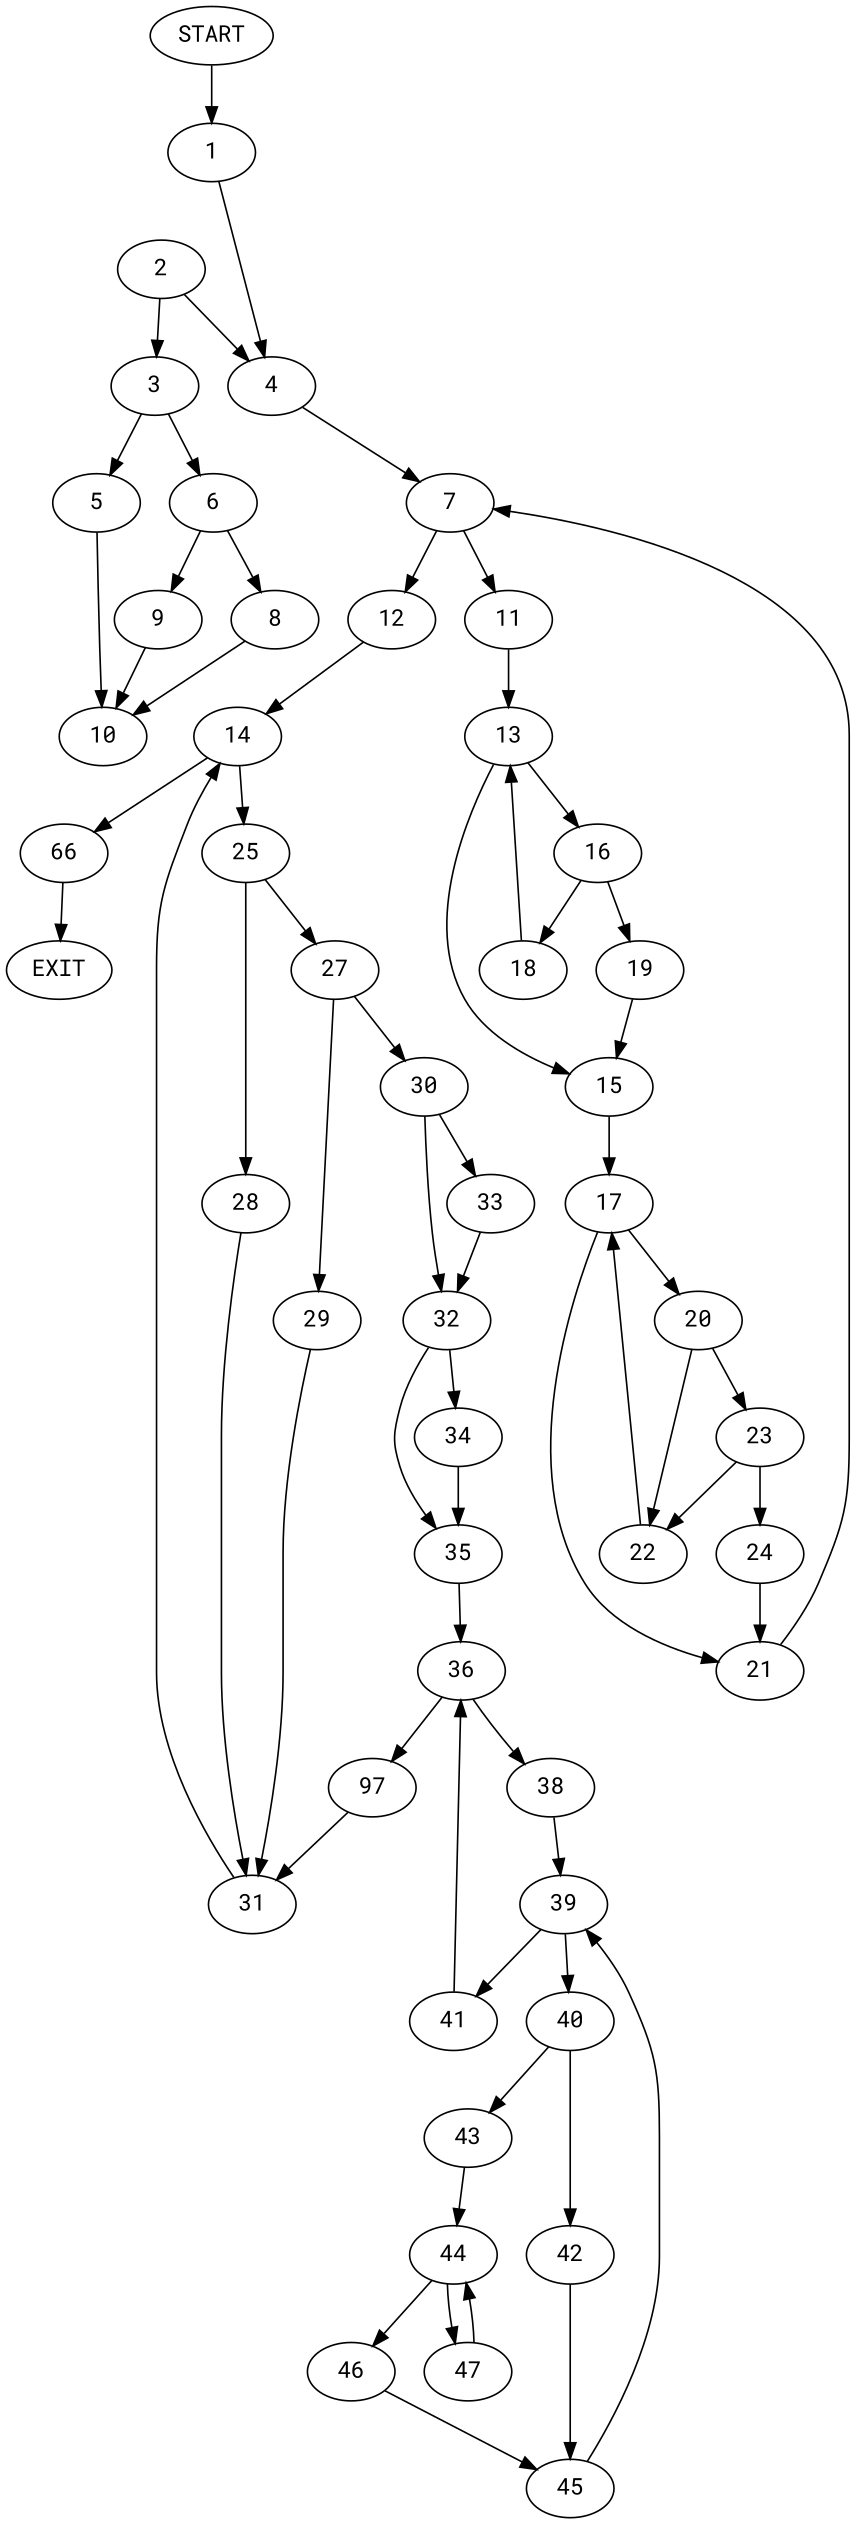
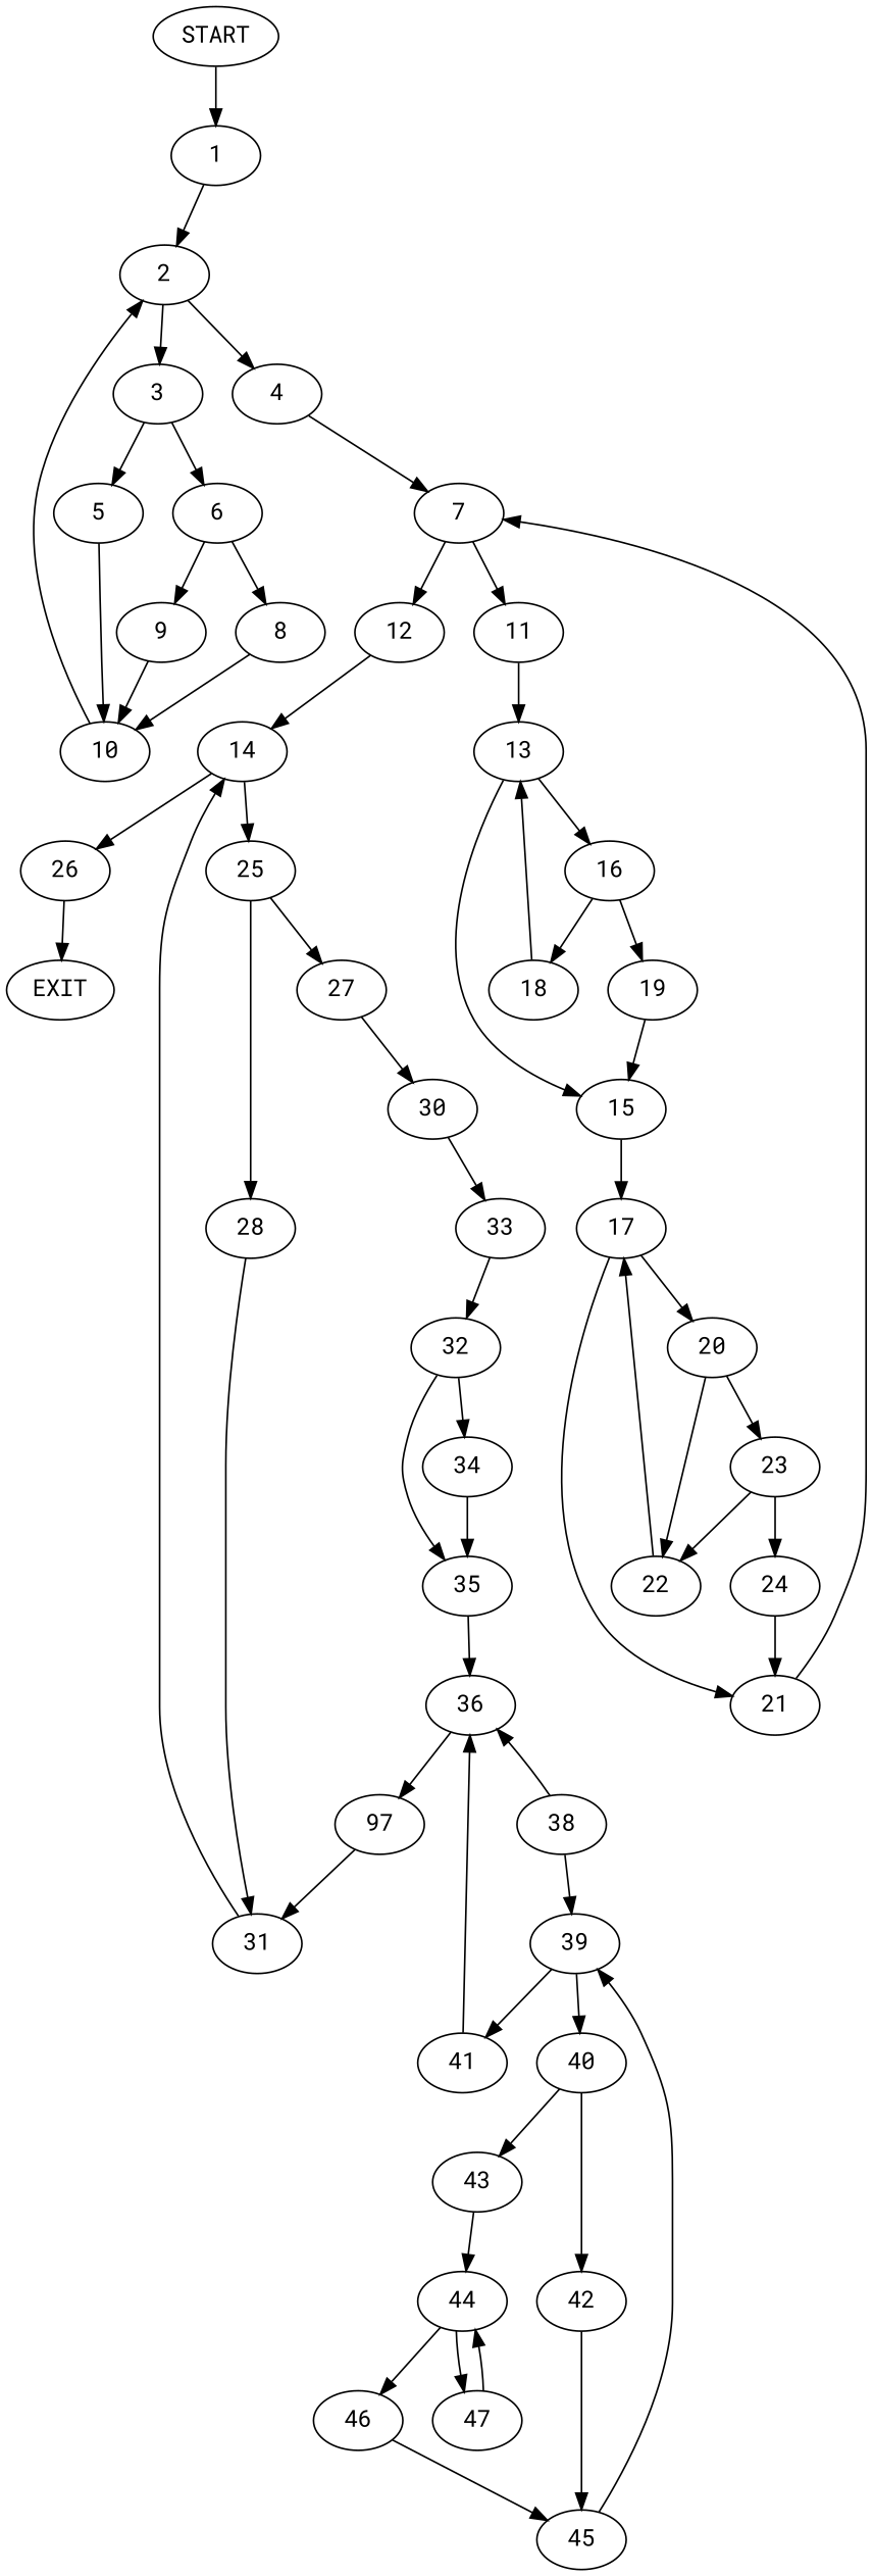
  digraph {
    fontname="Roboto Mono"
    node [fontname="Roboto Mono"]
    edge [fontname="Roboto Mono"]
    n1 [label=START]
    1
    2
    n4 [label=EXIT]
    3
    4
    5
    6
    7
    10
    8
    9
    11
    12
    13
    14
    15
    16
    25
-   26 [label=66]
+   26
    17
    18
    19
    27
    28
    20
    21
    22
    23
    24
-   29
    30
    31
    32
    33
    34
    35
    36
    n39 [label=97]
    38
    39
    40
    41
    42
    43
    45
    44
    46
    47
    n1 -> 1
-   1 -> 4
+   1 -> 2
    2 -> 3
    2 -> 4
    3 -> 5
    3 -> 6
    4 -> 7
    5 -> 10
    6 -> 8
    6 -> 9
    7 -> 11
    7 -> 12
+   10 -> 2
    8 -> 10
    9 -> 10
    11 -> 13
    12 -> 14
    13 -> 15
    13 -> 16
    14 -> 25
    14 -> 26
    15 -> 17
    16 -> 18
    16 -> 19
    25 -> 27
    25 -> 28
    26 -> n4
    17 -> 20
    17 -> 21
    18 -> 13
    19 -> 15
-   27 -> 29
    27 -> 30
    28 -> 31
    20 -> 22
    20 -> 23
    21 -> 7
    22 -> 17
    23 -> 22
    23 -> 24
    24 -> 21
-   29 -> 31
-   30 -> 32
    30 -> 33
    31 -> 14
    32 -> 34
    32 -> 35
    33 -> 32
    34 -> 35
    35 -> 36
    36 -> n39
-   36 -> 38
+   38 -> 36
    n39 -> 31
    38 -> 39
    39 -> 40
    39 -> 41
    40 -> 42
    40 -> 43
    41 -> 36
    42 -> 45
    43 -> 44
    45 -> 39
    44 -> 46
    44 -> 47
    46 -> 45
    47 -> 44
  }
